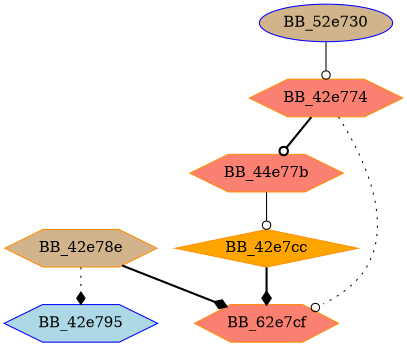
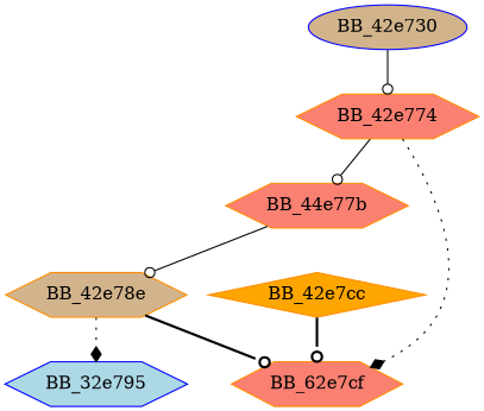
  digraph {
    node [color=darkorange fillcolor=salmon shape=hexagon style=filled]
    edge [arrowhead=diamond style=solid]
-   BB_42e730 [color=blue fillcolor=tan shape=ellipse label=BB_52e730]
+   BB_42e730 [color=blue fillcolor=tan shape=ellipse]
    BB_42e774
    n3 [label=BB_44e77b]
    n4 [label=BB_62e7cf]
    BB_42e78e [fillcolor=tan]
-   BB_42e795 [color=blue fillcolor=lightblue]
+   BB_42e795 [color=blue fillcolor=lightblue label=BB_32e795]
    BB_42e7cc [fillcolor=orange shape=diamond]
    BB_42e730 -> BB_42e774 [arrowhead=odot]
-   BB_42e774 -> n3 [arrowhead=odot style=bold]
-   BB_42e774 -> n4 [arrowhead=odot style=dotted]
-   n3 -> BB_42e7cc [arrowhead=odot]
-   BB_42e78e -> n4 [style=bold]
+   BB_42e774 -> n3 [arrowhead=odot]
+   BB_42e774 -> n4 [style=dotted]
+   n3 -> BB_42e78e [arrowhead=odot]
+   BB_42e78e -> n4 [arrowhead=odot style=bold]
    BB_42e78e -> BB_42e795 [style=dotted]
-   BB_42e7cc -> n4 [style=bold]
+   BB_42e7cc -> n4 [arrowhead=odot style=bold]
  }
